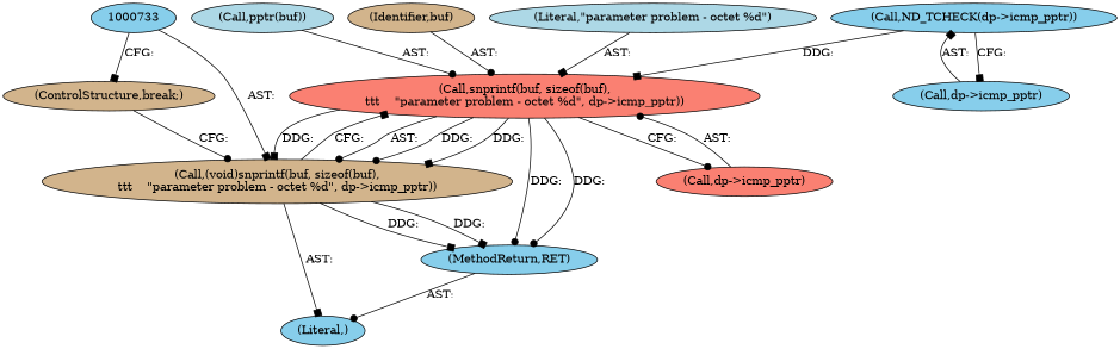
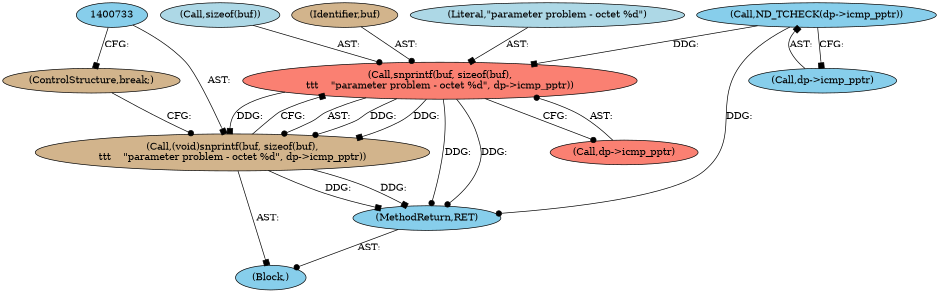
  digraph {
    node [fillcolor=skyblue style=filled]
    edge [arrowhead=box]
    n1 [fillcolor=salmon label="(Call,snprintf(buf, sizeof(buf),\n\t\t\t    \"parameter problem - octet %d\", dp->icmp_pptr))"]
    n2 [fillcolor=tan label="(Call,(void)snprintf(buf, sizeof(buf),\n\t\t\t    \"parameter problem - octet %d\", dp->icmp_pptr))"]
    n3 [label="(MethodReturn,RET)"]
    n4 [fillcolor=salmon label="(Call,dp->icmp_pptr)"]
-   n5 [label="(Literal,)"]
+   n5 [label="(Block,)"]
    n6 [label="(Call,ND_TCHECK(dp->icmp_pptr))"]
    n7 [label="(Call,dp->icmp_pptr)"]
    n8 [fillcolor=lightblue label="(Literal,\"parameter problem - octet %d\")"]
    n9 [fillcolor=tan label="(ControlStructure,break;)"]
-   n10 [fillcolor=lightblue label="(Call,pptr(buf))"]
+   n10 [fillcolor=lightblue label="(Call,sizeof(buf))"]
    n11 [fillcolor=tan label="(Identifier,buf)"]
-   1000733
+   1000733 [label=1400733]
    n1 -> n2 [arrowhead=dot label="AST: "]
    n1 -> n2 [arrowhead=dot label="DDG: "]
    n1 -> n2 [label="DDG: "]
    n1 -> n2 [label="DDG: "]
    n1 -> n3 [arrowhead=dot label="DDG: "]
    n1 -> n3 [arrowhead=dot label="DDG: "]
    n1 -> n4 [arrowhead=dot label="CFG: "]
    n2 -> n1 [label="CFG: "]
    n2 -> n3 [label="DDG: "]
    n2 -> n3 [label="DDG: "]
    n2 -> n5 [label="AST: "]
    n3 -> n5 [arrowhead=dot label="AST: "]
    n4 -> n1 [arrowhead=dot label="AST: "]
    n6 -> n1 [label="DDG: "]
+   n6 -> n3 [arrowhead=dot label="DDG: "]
    n6 -> n7 [label="CFG: "]
    n7 -> n6 [label="AST: "]
    n8 -> n1 [label="AST: "]
    n9 -> n2 [arrowhead=dot label="CFG: "]
    n10 -> n1 [arrowhead=dot label="AST: "]
    n11 -> n1 [arrowhead=dot label="AST: "]
    1000733 -> n2 [label="AST: "]
    1000733 -> n9 [label="CFG: "]
  }
